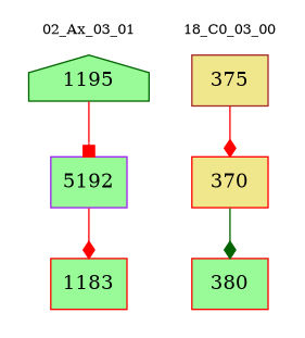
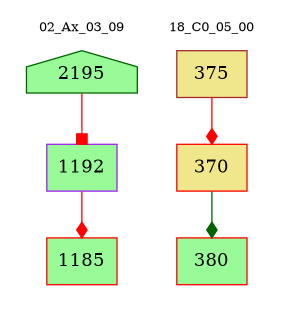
  digraph {
    node [color=red fillcolor=palegreen shape=box style=filled]
    edge [arrowhead=diamond color=red]
-   n1 [color=darkgreen label=1195 shape=house]
-   n2 [color=purple label=5192]
-   n3 [label=1183]
+   n1 [color=darkgreen label=2195 shape=house]
+   n2 [color=purple label=1192]
+   n3 [label=1185]
    n4 [color=brown fillcolor=khaki label=375]
    n5 [fillcolor=khaki label=370]
    n6 [label=380]
    subgraph cluster_1 {
      color=white
      fontsize=10
-     label="02_Ax_03_01"
+     label="02_Ax_03_09"
      n1
      n2
      n3
    }
    subgraph cluster_2 {
      color=white
      fontsize=10
-     label="18_C0_03_00"
+     label="18_C0_05_00"
      n4
      n5
      n6
    }
    n1 -> n2 [arrowhead=box]
    n2 -> n3
    n4 -> n5
    n5 -> n6 [color=darkgreen]
  }
